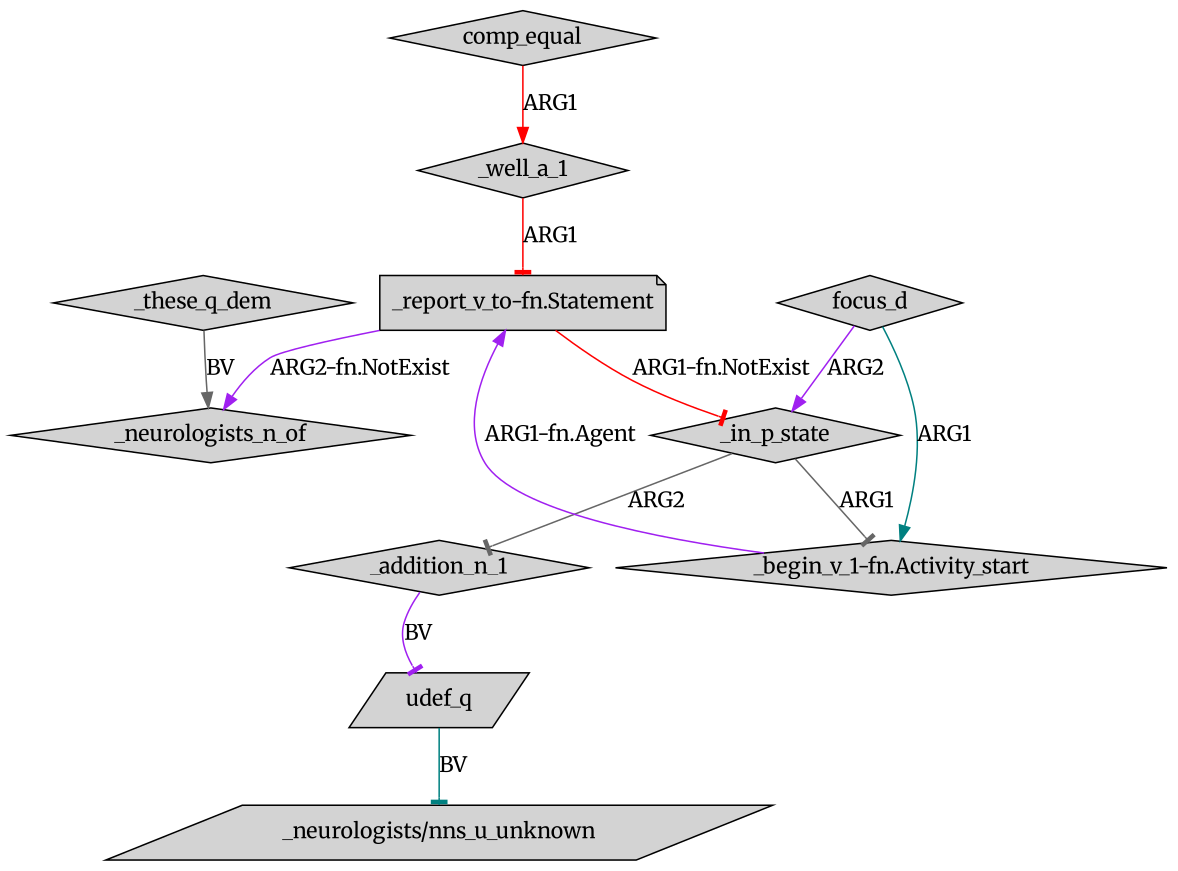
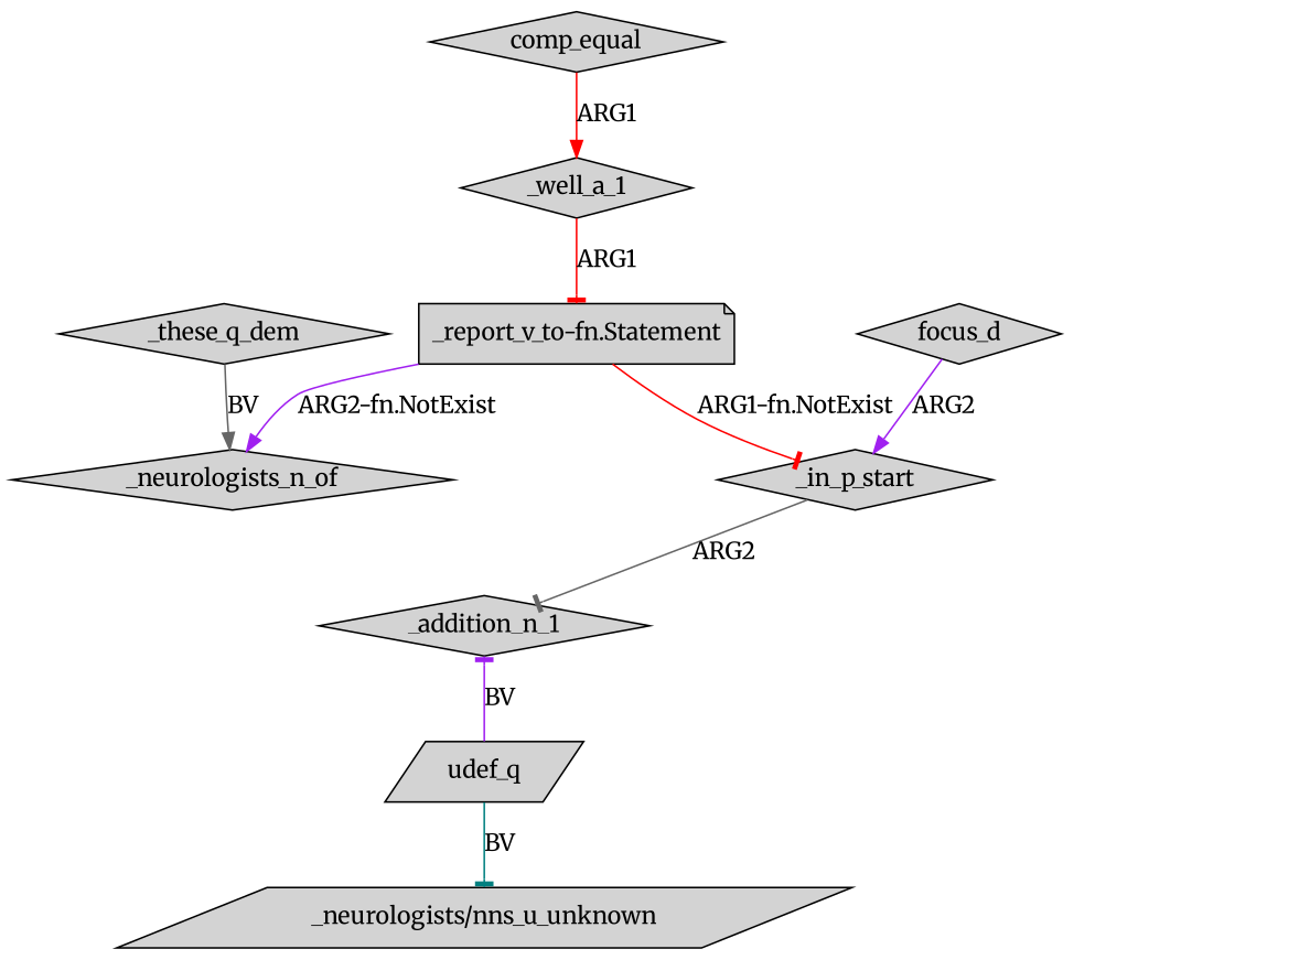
  digraph {
    fontname=Merriweather
    node [fontname=Merriweather shape=diamond style=filled]
    edge [arrowhead=normal color=purple fontname=Merriweather]
    "_report_v_to-fn.Statement" [shape=note]
    n2 [label=_neurologists_n_of]
-   _in_p_state
+   _in_p_state [label=_in_p_start]
    "_neurologists/nns_u_unknown" [shape=parallelogram]
    focus_d
-   "_begin_v_1-fn.Activity_start"
    _addition_n_1
    udef_q [shape=parallelogram]
    _well_a_1
    _these_q_dem
    comp_equal
    "_report_v_to-fn.Statement" -> n2 [label="ARG2-fn.NotExist"]
    "_report_v_to-fn.Statement" -> _in_p_state [arrowhead=tee color=red label="ARG1-fn.NotExist"]
-   _in_p_state -> "_begin_v_1-fn.Activity_start" [arrowhead=tee color=gray40 label=ARG1]
    _in_p_state -> _addition_n_1 [arrowhead=tee color=gray40 label=ARG2]
    focus_d -> _in_p_state [label=ARG2]
-   focus_d -> "_begin_v_1-fn.Activity_start" [color=teal label=ARG1]
-   "_begin_v_1-fn.Activity_start" -> "_report_v_to-fn.Statement" [label="ARG1-fn.Agent"]
    udef_q -> "_neurologists/nns_u_unknown" [arrowhead=tee color=teal label=BV]
-   _addition_n_1 -> udef_q [arrowhead=tee label=BV]
+   udef_q -> _addition_n_1 [arrowhead=tee label=BV]
    _well_a_1 -> "_report_v_to-fn.Statement" [arrowhead=tee color=red label=ARG1]
    _these_q_dem -> n2 [color=gray40 label=BV]
    comp_equal -> _well_a_1 [color=red label=ARG1]
  }
